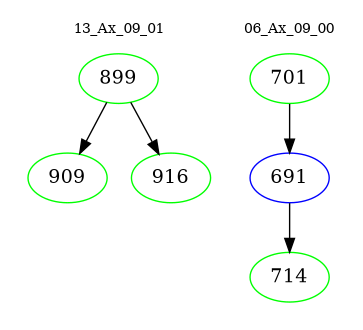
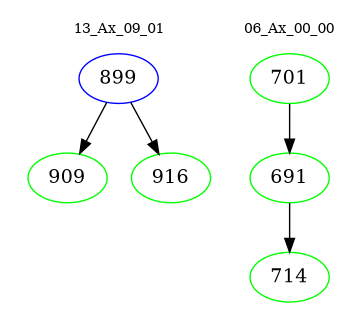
  digraph {
    node [color=green]
    edge [color=black]
-   n1 [label=899]
+   n1 [color=blue label=899]
    n2 [label=909]
    n3 [label=916]
-   n4 [color=blue label=691]
+   n4 [label=691]
    n5 [label=701]
    n6 [label=714]
    subgraph cluster_1 {
      color=white
      fontsize=10
      label="13_Ax_09_01"
      n1
      n2
      n3
    }
    subgraph cluster_2 {
      color=white
      fontsize=10
-     label="06_Ax_09_00"
+     label="06_Ax_00_00"
      n4
      n5
      n6
    }
    n1 -> n2
    n1 -> n3
    n4 -> n6
    n5 -> n4
  }
